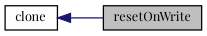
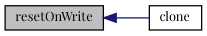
  digraph {
    rankdir=LR
    fontname="Playfair Display"
    node [color=black fontname="Playfair Display" fontsize=10 shape=record]
    n1 [fillcolor=grey75 fontcolor=black height=0.2 label=resetOnWrite style=filled width=0.4]
    n2 [height=0.2 label=clone width=0.4]
-   n2 -> n1 [color=midnightblue dir=back fontname="Playfair Display" fontsize=10 labelfontname=FreeSans labelfontsize=10 style=solid]
+   n1 -> n2 [color=midnightblue dir=back fontname="Playfair Display" fontsize=10 labelfontname=FreeSans labelfontsize=10 style=solid]
  }
